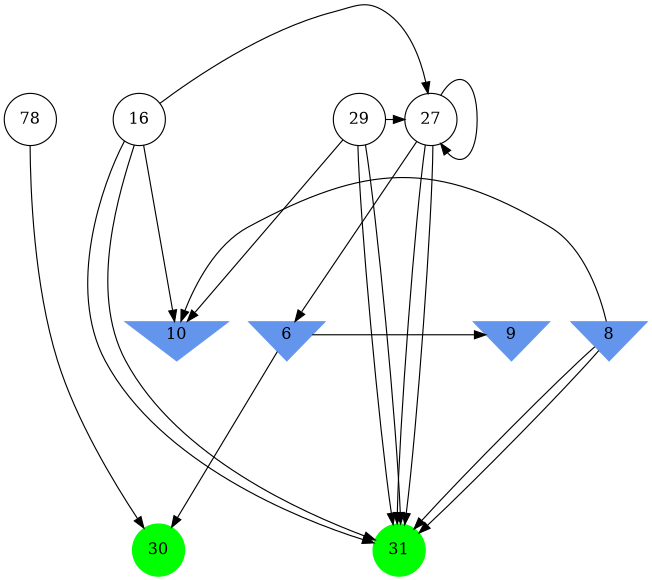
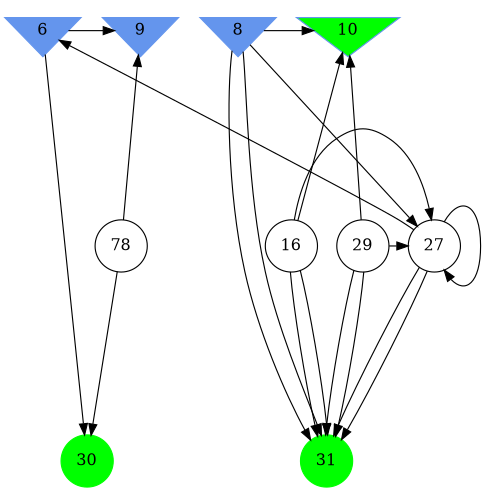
  digraph {
    ranksep=2.0
    node [color=cornflowerblue shape=circle style=filled]
    6 [shape=invtriangle]
    8 [shape=invtriangle]
    9 [shape=invtriangle]
-   10 [shape=invtriangle]
+   10 [shape=invtriangle fillcolor=green]
    16 [color=black style=""]
    n6 [color=black label=78 style=""]
    27 [color=black style=""]
    29 [color=black style=""]
    30 [color=green]
    31 [color=green]
    subgraph sub_1 {
      rank=same
      6
      8
      9
      10
    }
    subgraph sub_2 {
      rank=same
      16
      n6
      27
      29
    }
    subgraph sub_3 {
      rank=same
      30
      31
    }
    6 -> 9
    6 -> 30
    8 -> 10
+   8 -> 27
    8 -> 31
    8 -> 31
    16 -> 10
    16 -> 27
    16 -> 31
    16 -> 31
+   n6 -> 9
    n6 -> 30
    27 -> 6
    27 -> 27
    27 -> 31
    27 -> 31
    29 -> 10
    29 -> 27
    29 -> 31
    29 -> 31
  }
